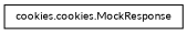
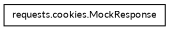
  digraph {
    rankdir=LR
    fontname=Lato
-   n1 [color=black fillcolor=white fontname=Lato fontsize=10 height=0.2 label="cookies.cookies.MockResponse" shape=record style=filled width=0.4]
+   n1 [color=black fillcolor=white fontname=Lato fontsize=10 height=0.2 label="requests.cookies.MockResponse" shape=record style=filled width=0.4]
  }
